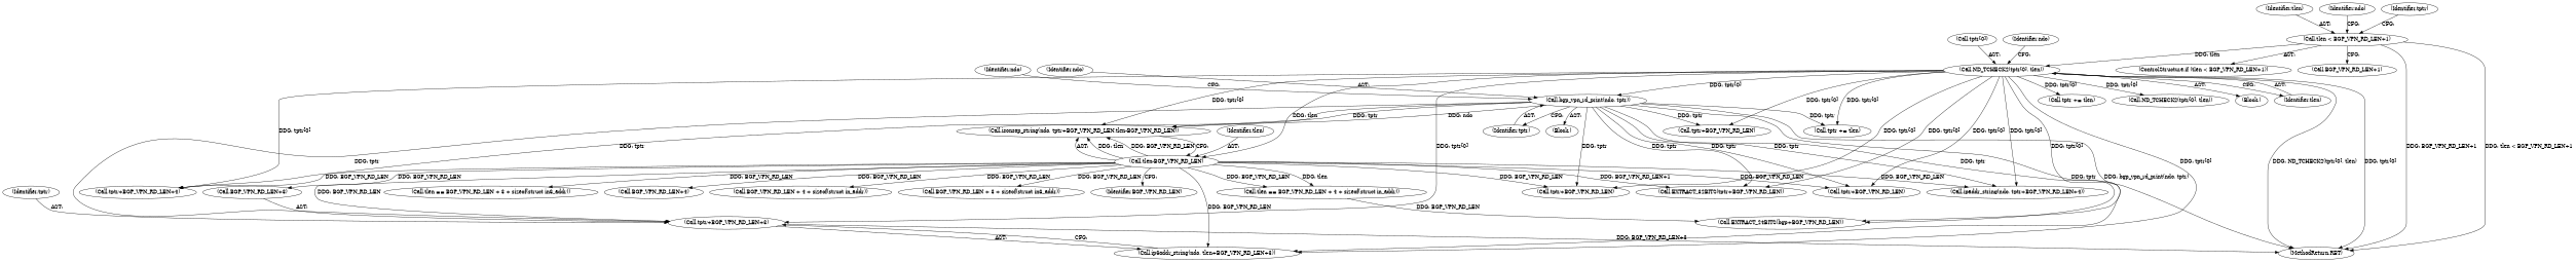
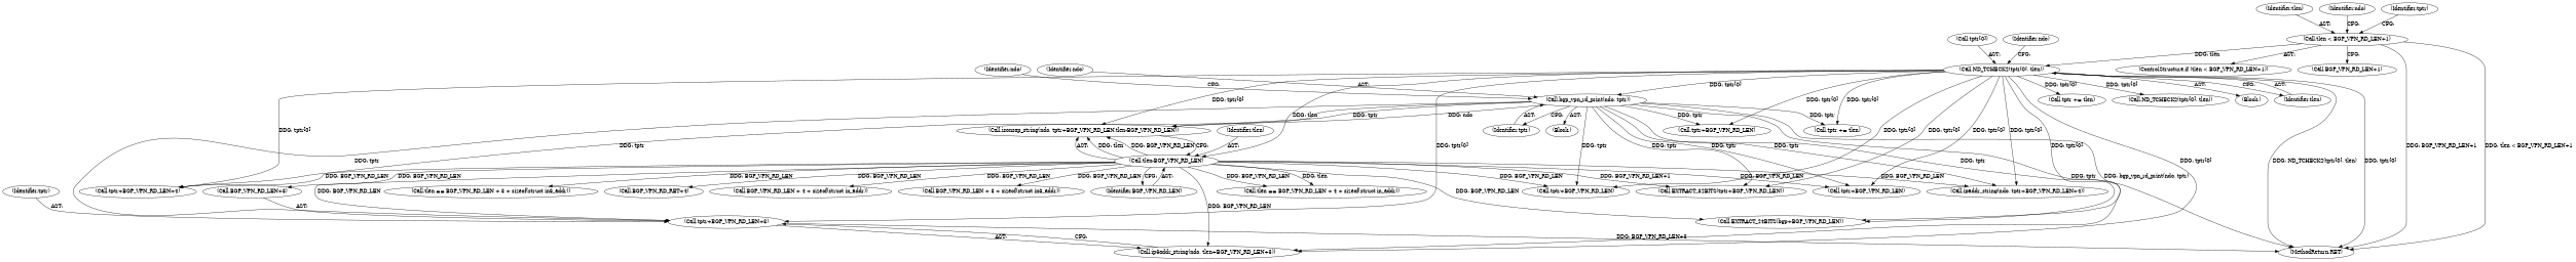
  digraph {
    n1 [label="(Call,tptr+BGP_VPN_RD_LEN+3)"]
    n2 [label="(Call,ip6addr_string(ndo, tlen+BGP_VPN_RD_LEN+3))"]
    n3 [label="(MethodReturn,RET)"]
    n4 [label="(Call,BGP_VPN_RD_LEN+3)"]
    n5 [label="(Call,ND_TCHECK2(tptr[0], tlen))"]
    n6 [label="(Call,bgp_vpn_rd_print(ndo, tptr))"]
    n7 [label="(Call,tlen-BGP_VPN_RD_LEN)"]
    n8 [label="(Call,tptr += tlen)"]
    n9 [label="(Call,ipaddr_string(ndo, tptr+BGP_VPN_RD_LEN+4))"]
    n10 [label="(Call,tptr+BGP_VPN_RD_LEN+4)"]
    n11 [label="(Call,ND_TCHECK2(tptr[0], tlen))"]
    n12 [label="(Call,tptr+BGP_VPN_RD_LEN)"]
    n13 [label="(Call,tptr+BGP_VPN_RD_LEN)"]
    n14 [label="(Call,tptr += tlen)"]
    n15 [label="(Block,)"]
    n16 [label="(Call,EXTRACT_32BITS(tptr+BGP_VPN_RD_LEN))"]
    n17 [label="(Call,isonsap_string(ndo, tptr+BGP_VPN_RD_LEN,tlen-BGP_VPN_RD_LEN))"]
    n18 [label="(Identifier,tlen)"]
    n19 [label="(Call,tptr+BGP_VPN_RD_LEN)"]
    n20 [label="(Call,EXTRACT_24BITS(bgp+BGP_VPN_RD_LEN))"]
    n21 [label="(Identifier,tptr)"]
    n22 [label="(Block,)"]
    n23 [label="(Call,tlen == BGP_VPN_RD_LEN + 4 + sizeof(struct in_addr))"]
    n24 [label="(Call,tlen == BGP_VPN_RD_LEN + 3 + sizeof(struct in6_addr))"]
-   n25 [label="(Call,BGP_VPN_RD_LEN+4)"]
+   n25 [label="(Call,BGP_VPN_RD_RET+4)"]
    n26 [label="(Call,BGP_VPN_RD_LEN + 4 + sizeof(struct in_addr))"]
    n27 [label="(Call,BGP_VPN_RD_LEN + 3 + sizeof(struct in6_addr))"]
    n28 [label="(Identifier,BGP_VPN_RD_LEN)"]
    n29 [label="(Call,tlen < BGP_VPN_RD_LEN+1)"]
    n30 [label="(ControlStructure,if (tlen < BGP_VPN_RD_LEN+1))"]
    n31 [label="(Call,BGP_VPN_RD_LEN+1)"]
    n32 [label="(Identifier,ndo)"]
    n33 [label="(Identifier,tlen)"]
    n34 [label="(Call,tptr[0])"]
    n35 [label="(Identifier,tlen)"]
    n36 [label="(Identifier,tptr)"]
    n37 [label="(Identifier,ndo)"]
    n38 [label="(Identifier,ndo)"]
    n39 [label="(Identifier,tptr)"]
    n40 [label="(Identifier,ndo)"]
    n1 -> n2 [label="AST: "]
    n1 -> n3 [label="DDG: BGP_VPN_RD_LEN+3"]
    n2 -> n1 [label="CFG: "]
    n4 -> n1 [label="AST: "]
    n5 -> n1 [label="DDG: tptr[0]"]
    n5 -> n2 [label="DDG: tptr[0]"]
    n5 -> n3 [label="DDG: ND_TCHECK2(tptr[0], tlen)"]
    n5 -> n3 [label="DDG: tptr[0]"]
    n5 -> n6 [label="DDG: tptr[0]"]
    n5 -> n7 [label="DDG: tlen"]
    n5 -> n8 [label="DDG: tptr[0]"]
    n5 -> n9 [label="DDG: tptr[0]"]
    n5 -> n10 [label="DDG: tptr[0]"]
    n5 -> n11 [label="DDG: tptr[0]"]
    n5 -> n12 [label="DDG: tptr[0]"]
    n5 -> n13 [label="DDG: tptr[0]"]
    n5 -> n14 [label="DDG: tptr[0]"]
    n5 -> n15 [label="AST: "]
    n5 -> n16 [label="DDG: tptr[0]"]
    n5 -> n17 [label="DDG: tptr[0]"]
    n5 -> n18 [label="CFG: "]
    n5 -> n19 [label="DDG: tptr[0]"]
    n5 -> n20 [label="DDG: tptr[0]"]
    n6 -> n1 [label="DDG: tptr"]
    n6 -> n2 [label="DDG: tptr"]
    n6 -> n3 [label="DDG: bgp_vpn_rd_print(ndo, tptr)"]
    n6 -> n9 [label="DDG: tptr"]
    n6 -> n10 [label="DDG: tptr"]
    n6 -> n12 [label="DDG: tptr"]
    n6 -> n13 [label="DDG: tptr"]
    n6 -> n14 [label="DDG: tptr"]
    n6 -> n16 [label="DDG: tptr"]
    n6 -> n17 [label="DDG: ndo"]
    n6 -> n17 [label="DDG: tptr"]
    n6 -> n19 [label="DDG: tptr"]
    n6 -> n20 [label="DDG: tptr"]
    n6 -> n21 [label="CFG: "]
    n6 -> n22 [label="AST: "]
    n7 -> n1 [label="DDG: BGP_VPN_RD_LEN"]
    n7 -> n2 [label="DDG: BGP_VPN_RD_LEN"]
    n7 -> n4 [label="DDG: BGP_VPN_RD_LEN"]
    n7 -> n9 [label="DDG: BGP_VPN_RD_LEN"]
    n7 -> n10 [label="DDG: BGP_VPN_RD_LEN"]
    n7 -> n12 [label="DDG: BGP_VPN_RD_LEN"]
    n7 -> n16 [label="DDG: BGP_VPN_RD_LEN+1"]
    n7 -> n17 [label="AST: "]
    n7 -> n17 [label="DDG: tlen"]
    n7 -> n17 [label="DDG: BGP_VPN_RD_LEN"]
    n7 -> n19 [label="DDG: BGP_VPN_RD_LEN"]
-   n23 -> n20 [label="DDG: BGP_VPN_RD_LEN"]
+   n7 -> n20 [label="DDG: BGP_VPN_RD_LEN"]
    n7 -> n23 [label="DDG: tlen"]
    n7 -> n23 [label="DDG: BGP_VPN_RD_LEN"]
    n7 -> n24 [label="DDG: BGP_VPN_RD_LEN"]
    n7 -> n25 [label="DDG: BGP_VPN_RD_LEN"]
    n7 -> n26 [label="DDG: BGP_VPN_RD_LEN"]
    n7 -> n27 [label="DDG: BGP_VPN_RD_LEN"]
    n7 -> n28 [label="CFG: "]
    n17 -> n7 [label="CFG: "]
    n18 -> n5 [label="AST: "]
    n21 -> n6 [label="AST: "]
+   n28 -> n7 [label="AST: "]
    n29 -> n3 [label="DDG: tlen < BGP_VPN_RD_LEN+1"]
    n29 -> n3 [label="DDG: BGP_VPN_RD_LEN+1"]
    n29 -> n5 [label="DDG: tlen"]
    n29 -> n30 [label="AST: "]
    n29 -> n31 [label="CFG: "]
    n32 -> n5 [label="CFG: "]
    n33 -> n29 [label="AST: "]
    n34 -> n5 [label="AST: "]
    n35 -> n7 [label="AST: "]
    n36 -> n1 [label="AST: "]
    n37 -> n6 [label="CFG: "]
    n38 -> n29 [label="CFG: "]
    n39 -> n29 [label="CFG: "]
    n40 -> n6 [label="AST: "]
  }
